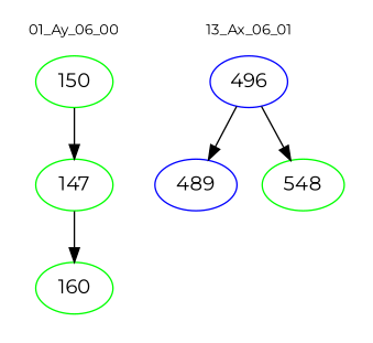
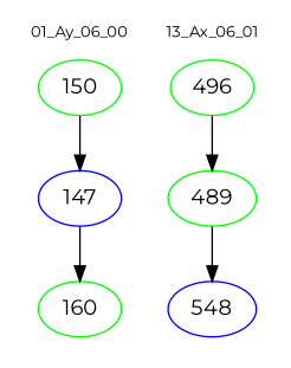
  digraph {
    fontname=Montserrat
    node [color=green fontname=Montserrat]
    edge [color=black fontname=Montserrat]
    n1 [label=150]
-   n2 [label=147]
+   n2 [color=blue label=147]
    n3 [label=160]
-   n4 [color=blue label=496]
-   n5 [color=blue label=489]
-   n6 [label=548]
+   n4 [label=496]
+   n5 [label=489]
+   n6 [color=blue label=548]
    subgraph cluster_1 {
      color=white
      fontsize=10
      label="01_Ay_06_00"
      n1
      n2
      n3
    }
    subgraph cluster_2 {
      color=white
      fontsize=10
      label="13_Ax_06_01"
      n4
      n5
      n6
    }
    n1 -> n2
    n2 -> n3
    n4 -> n5
-   n4 -> n6
+   n5 -> n6
  }
